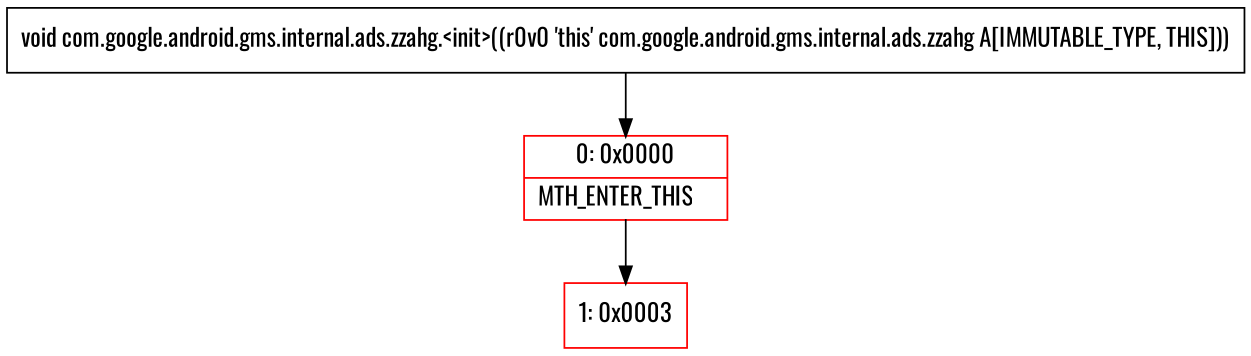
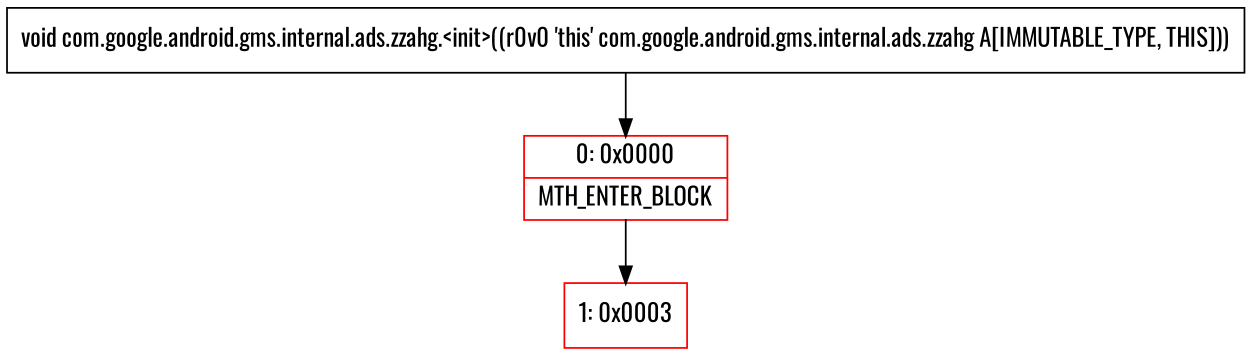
  digraph {
    fontname=Oswald
    node [color=red shape=record fontname=Oswald]
    edge [fontname=Oswald]
-   n1 [label="{0\:\ 0x0000|MTH_ENTER_THIS\l}"]
+   n1 [label="{0\:\ 0x0000|MTH_ENTER_BLOCK\l}"]
    n2 [label="{1\:\ 0x0003}"]
    n3 [label="{void com.google.android.gms.internal.ads.zzahg.\<init\>((r0v0 'this' com.google.android.gms.internal.ads.zzahg A[IMMUTABLE_TYPE, THIS])) }" color=""]
    subgraph cluster_1 {
      label="R(0)"
    }
    n1 -> n2
    n3 -> n1
  }
